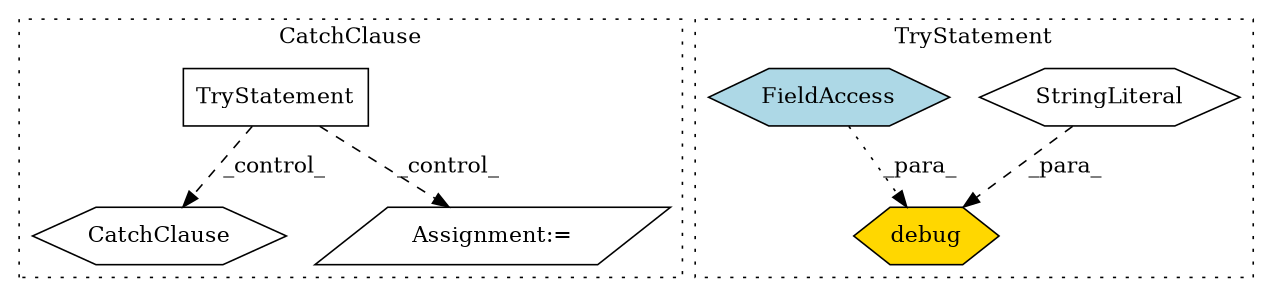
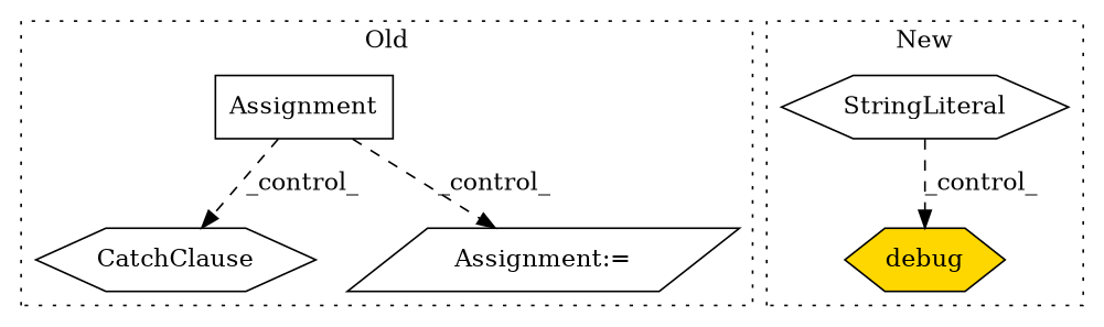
  digraph {
    node [fillcolor=white shape=hexagon style=filled]
    edge [style=dashed]
    n1 [a=12 l="11,2" label=CatchClause s="9745,9767"]
-   n2 [a=54 l=4 label=TryStatement s=9522 shape=box]
+   n2 [a=54 l=4 label=Assignment s=9522 shape=box]
    n3 [a=7 l=1 label="Assignment:=" s=9600 shape=parallelogram]
    n4 [a=32 fillcolor=gold l="6,1" label=debug s="9591,9626"]
    n5 [a=45 l=18 label=StringLiteral s=9597]
-   n6 [a=22 fillcolor=lightblue l=10 label=FieldAccess s=9616]
    subgraph cluster_1 {
-     label=CatchClause
+     label=Old
      style=dotted
      n1
      n2
      n3
    }
    subgraph cluster_2 {
-     label=TryStatement
+     label=New
      style=dotted
      n4
      n5
-     n6
    }
    n2 -> n1 [label=_control_]
    n2 -> n3 [label=_control_]
-   n5 -> n4 [label=_para_]
-   n6 -> n4 [label=_para_ style=dotted]
+   n5 -> n4 [label=_control_]
  }
